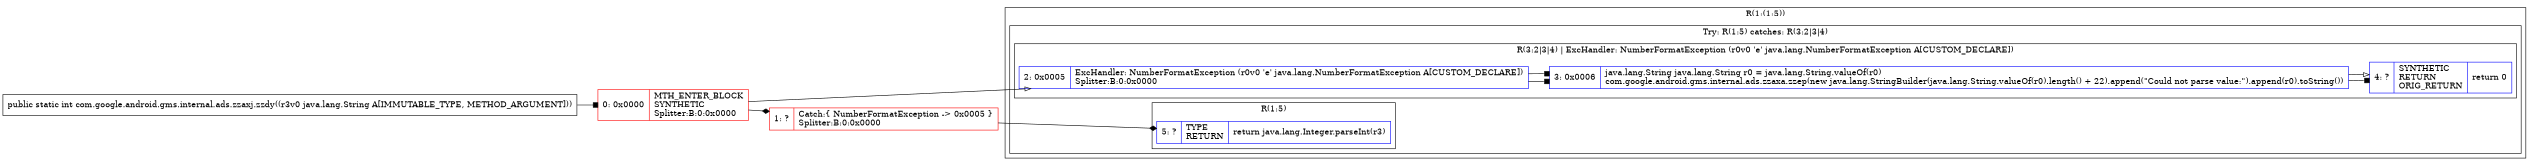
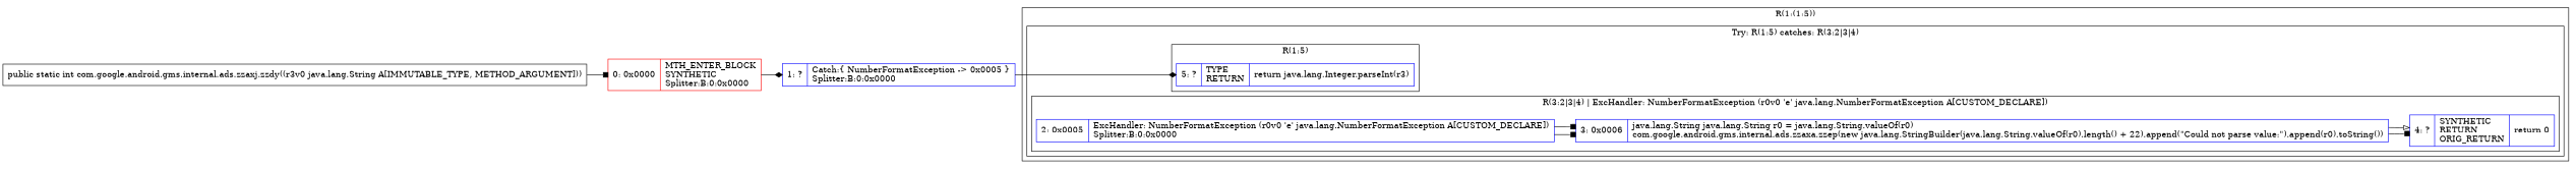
  digraph {
    rankdir=LR
    node [color=blue shape=record]
    edge [arrowhead=box]
    n1 [label="{5\:\ ?|TYPE\lRETURN\l|return java.lang.Integer.parseInt(r3)\l}"]
    n2 [label="{2\:\ 0x0005|ExcHandler: NumberFormatException (r0v0 'e' java.lang.NumberFormatException A[CUSTOM_DECLARE])\lSplitter:B:0:0x0000\l}"]
    n3 [label="{3\:\ 0x0006|java.lang.String java.lang.String r0 = java.lang.String.valueOf(r0)\lcom.google.android.gms.internal.ads.zzaxa.zzep(new java.lang.StringBuilder(java.lang.String.valueOf(r0).length() + 22).append(\"Could not parse value:\").append(r0).toString())\l}"]
    n4 [label="{4\:\ ?|SYNTHETIC\lRETURN\lORIG_RETURN\l|return 0\l}"]
    n5 [color=red label="{0\:\ 0x0000|MTH_ENTER_BLOCK\lSYNTHETIC\lSplitter:B:0:0x0000\l}"]
-   n6 [color=red label="{1\:\ ?|Catch:\{ NumberFormatException \-\> 0x0005 \}\lSplitter:B:0:0x0000\l}"]
+   n6 [label="{1\:\ ?|Catch:\{ NumberFormatException \-\> 0x0005 \}\lSplitter:B:0:0x0000\l}"]
    n7 [label="{public static int com.google.android.gms.internal.ads.zzaxj.zzdy((r3v0 java.lang.String A[IMMUTABLE_TYPE, METHOD_ARGUMENT])) }" color=""]
    subgraph cluster_1 {
      label="R(1:(1:5))"
      subgraph cluster_2 {
        label="Try: R(1:5) catches: R(3:2|3|4)"
        subgraph cluster_3 {
          label="R(1:5)"
          n1
        }
        subgraph cluster_4 {
          label="R(3:2|3|4) | ExcHandler: NumberFormatException (r0v0 'e' java.lang.NumberFormatException A[CUSTOM_DECLARE])\l"
          n2
          n3
          n4
        }
      }
    }
    subgraph cluster_5 {
      label="R(3:2|3|4) | ExcHandler: NumberFormatException (r0v0 'e' java.lang.NumberFormatException A[CUSTOM_DECLARE])\l"
    }
    n2 -> n3
    n2 -> n3
    n3 -> n4
    n3 -> n4 [arrowhead=onormal]
-   n5 -> n2 [arrowhead=onormal]
    n5 -> n6 [arrowhead=diamond]
    n6 -> n1 [arrowhead=diamond]
    n7 -> n5
  }
